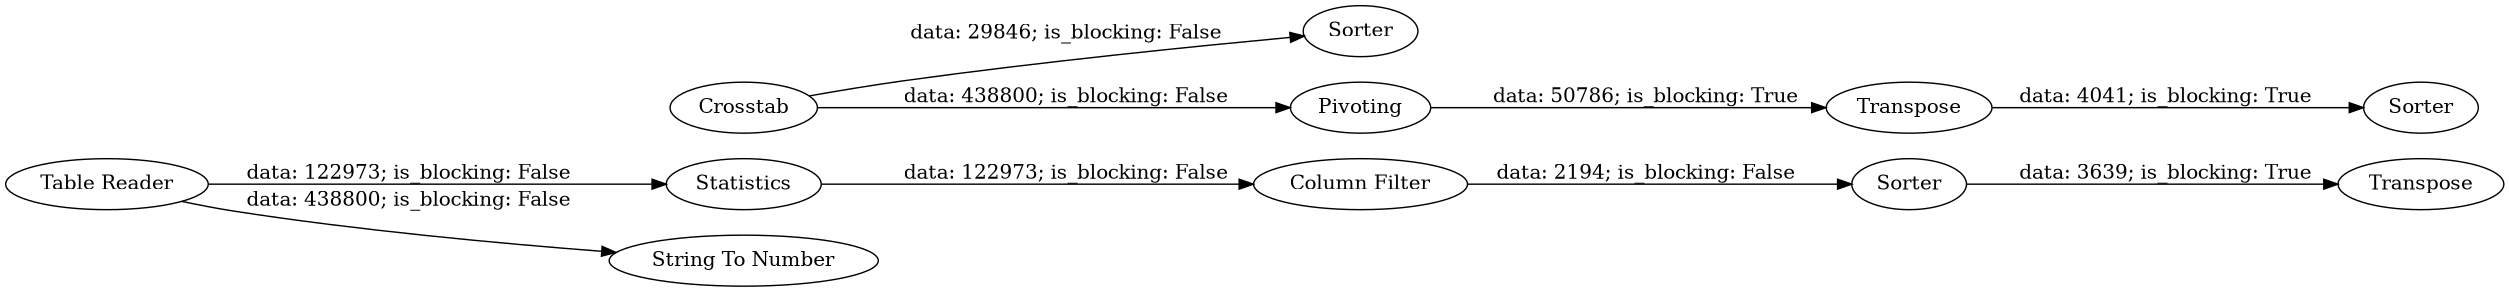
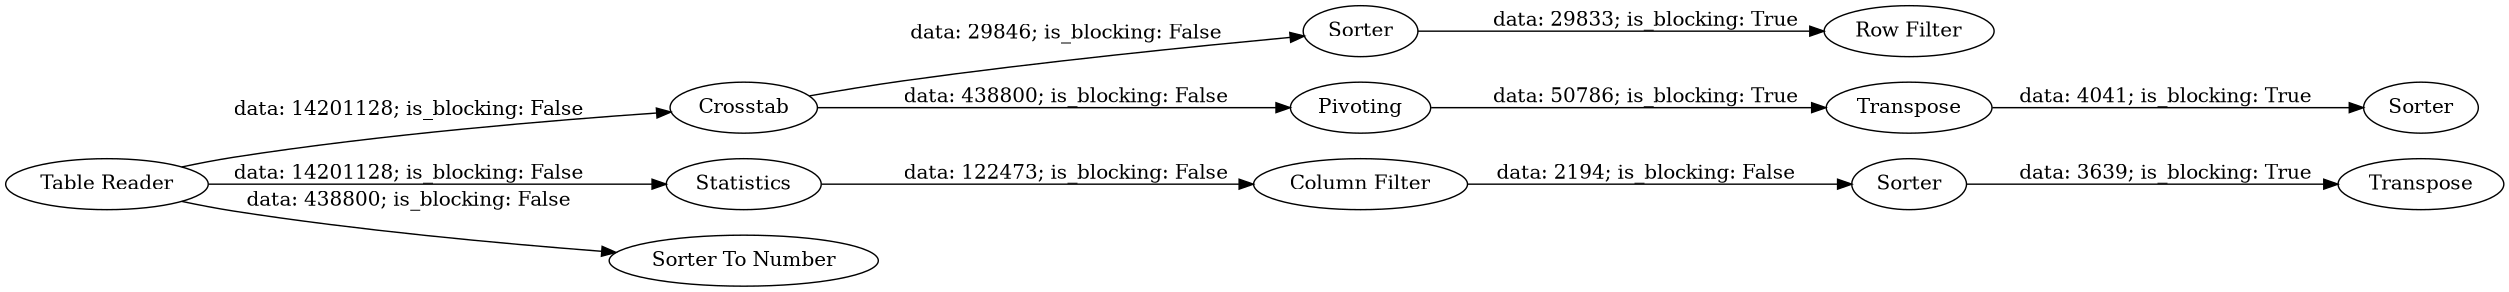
  digraph {
    rankdir=LR
    n1 [label=Transpose]
    n2 [label=Sorter]
    n3 [label=Crosstab]
    n4 [label=Sorter]
    n5 [label=Pivoting]
+   n6 [label="Row Filter"]
    n7 [label=Statistics]
    n8 [label="Column Filter"]
    n9 [label=Sorter]
    n10 [label=Transpose]
    n11 [label="Table Reader"]
-   n12 [label="String To Number"]
+   n12 [label="Sorter To Number"]
    n1 -> n2 [label="data: 4041; is_blocking: True"]
    n3 -> n4 [label="data: 29846; is_blocking: False"]
    n3 -> n5 [label="data: 438800; is_blocking: False"]
+   n4 -> n6 [label="data: 29833; is_blocking: True"]
    n5 -> n1 [label="data: 50786; is_blocking: True"]
-   n7 -> n8 [label="data: 122973; is_blocking: False"]
+   n7 -> n8 [label="data: 122473; is_blocking: False"]
    n8 -> n9 [label="data: 2194; is_blocking: False"]
    n9 -> n10 [label="data: 3639; is_blocking: True"]
-   n11 -> n7 [label="data: 122973; is_blocking: False"]
+   n11 -> n3 [label="data: 14201128; is_blocking: False"]
+   n11 -> n7 [label="data: 14201128; is_blocking: False"]
    n11 -> n12 [label="data: 438800; is_blocking: False"]
  }
